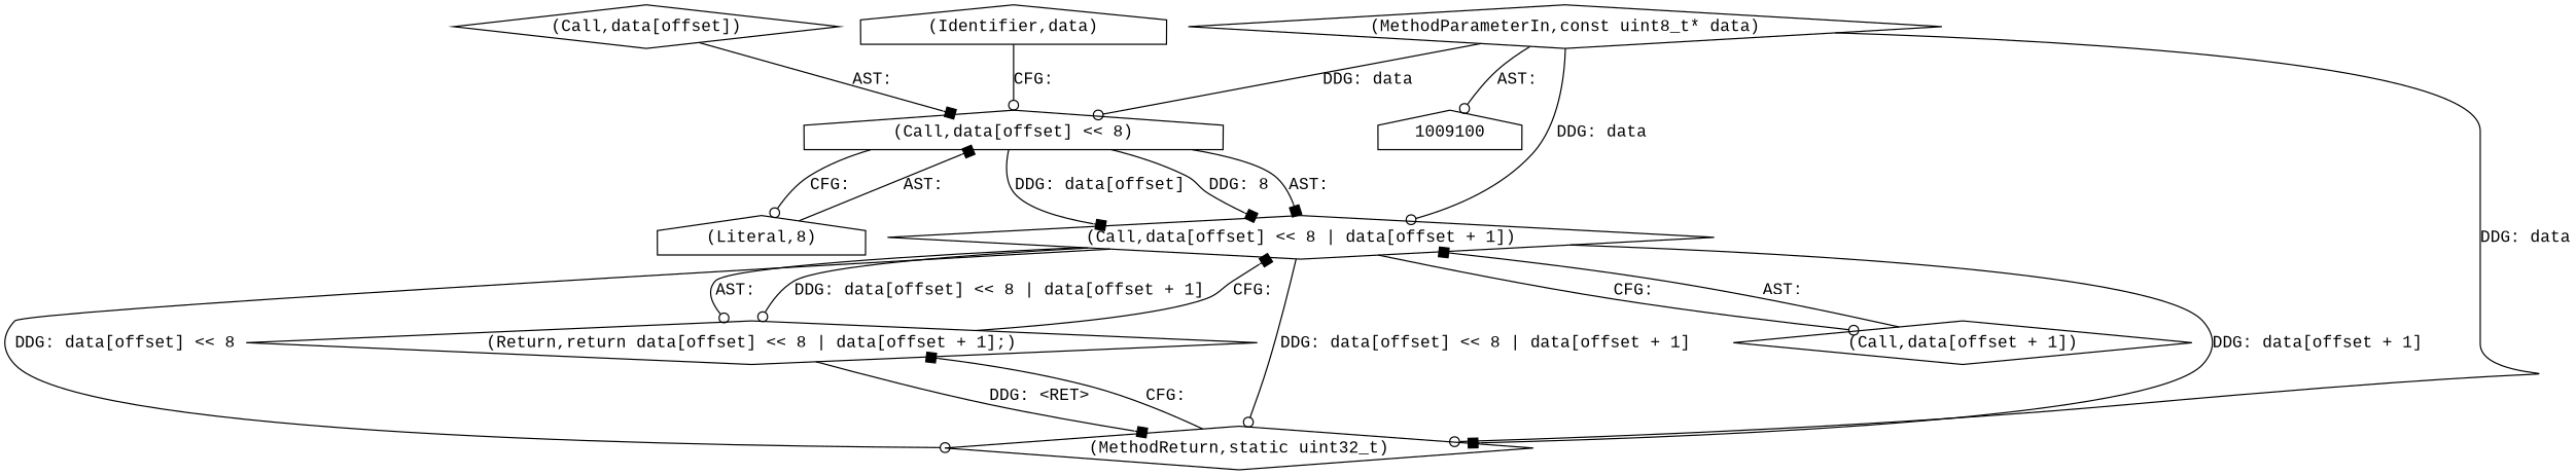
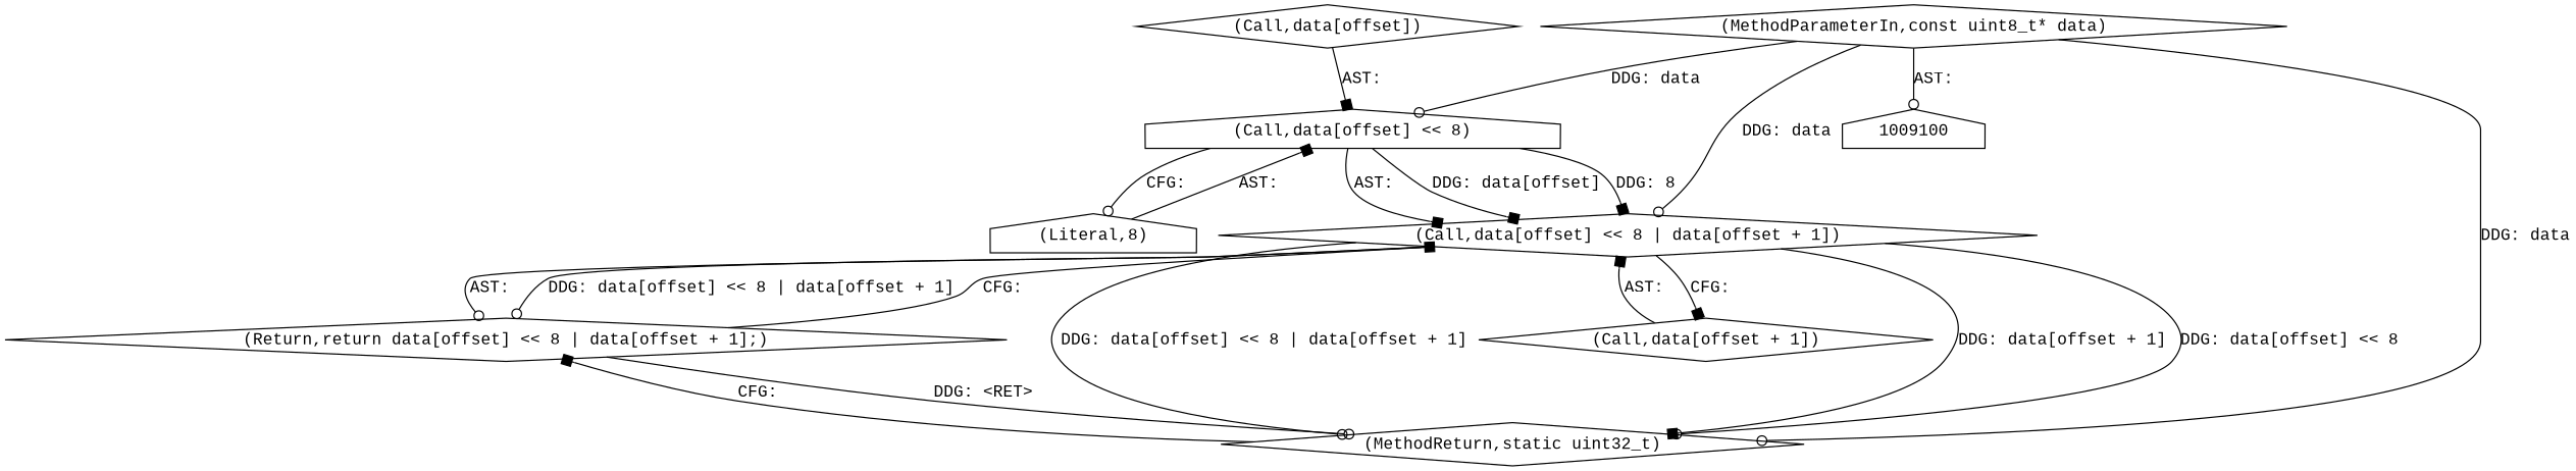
  digraph {
    fontname="Liberation Mono"
    node [fontname="Liberation Mono" shape=diamond]
    edge [arrowhead=odot fontname="Liberation Mono"]
    n1 [label="(Call,data[offset] << 8 | data[offset + 1])"]
    n2 [label="(Return,return data[offset] << 8 | data[offset + 1];)"]
    n3 [label="(Call,data[offset + 1])"]
    n4 [label="(MethodReturn,static uint32_t)"]
    n5 [label="(Call,data[offset] << 8)" shape=house]
    n6 [label="(Literal,8)" shape=house]
    n7 [label="(MethodParameterIn,const uint8_t* data)"]
    n8 [label=1009100 shape=house]
    n9 [label="(Call,data[offset])"]
-   n10 [label="(Identifier,data)" shape=house]
    n1 -> n2 [label="AST: "]
    n1 -> n2 [label="DDG: data[offset] << 8 | data[offset + 1]"]
-   n1 -> n3 [label="CFG: "]
+   n1 -> n3 [arrowhead=box label="CFG: "]
    n1 -> n4 [label="DDG: data[offset] << 8 | data[offset + 1]"]
    n1 -> n4 [arrowhead=box label="DDG: data[offset + 1]"]
    n1 -> n4 [label="DDG: data[offset] << 8"]
    n2 -> n1 [arrowhead=box label="CFG: "]
-   n2 -> n4 [arrowhead=box label="DDG: <RET>"]
+   n2 -> n4 [label="DDG: <RET>"]
    n3 -> n1 [arrowhead=box label="AST: "]
    n4 -> n2 [arrowhead=box label="CFG: "]
    n5 -> n1 [arrowhead=box label="AST: "]
    n5 -> n1 [arrowhead=box label="DDG: data[offset]"]
    n5 -> n1 [arrowhead=box label="DDG: 8"]
    n5 -> n6 [label="CFG: "]
    n6 -> n5 [arrowhead=box label="AST: "]
    n7 -> n1 [label="DDG: data"]
    n7 -> n4 [label="DDG: data"]
    n7 -> n5 [label="DDG: data"]
    n7 -> n8 [label="AST: "]
    n9 -> n5 [arrowhead=box label="AST: "]
-   n10 -> n5 [label="CFG: "]
  }
